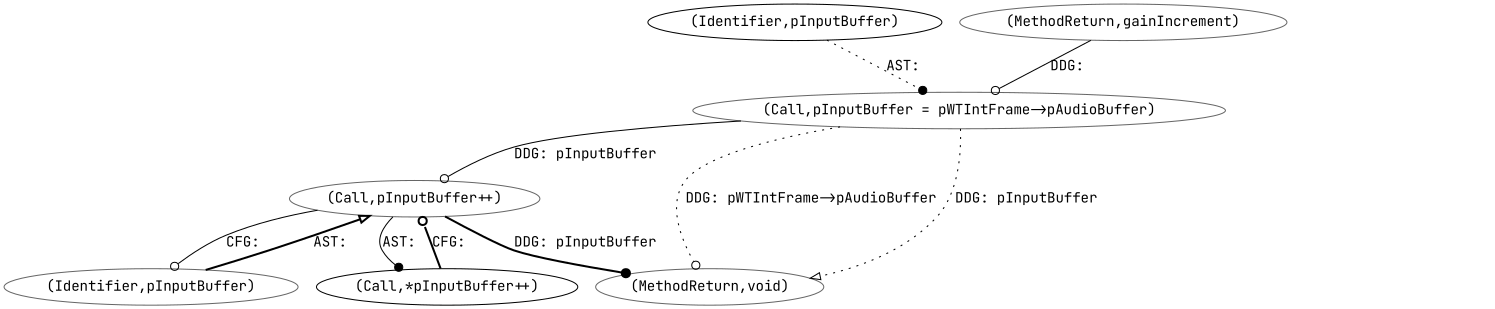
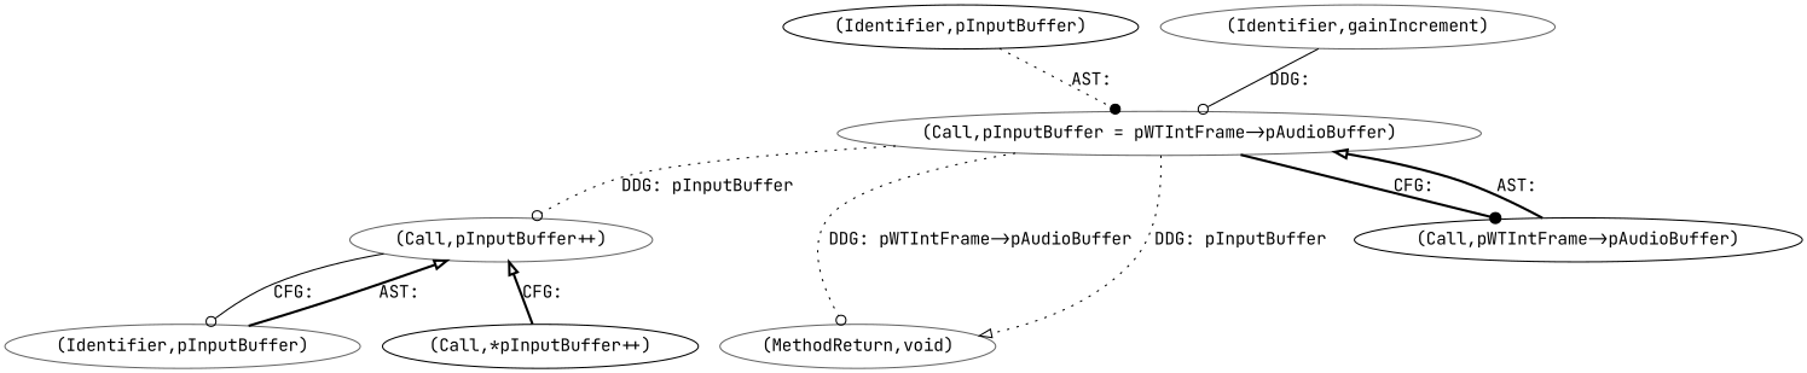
  digraph {
    fontname="JetBrains Mono"
    node [color=gray40 fontname="JetBrains Mono"]
    edge [arrowhead=dot fontname="JetBrains Mono" style=bold]
    n1 [label="(Call,pInputBuffer++)"]
    n2 [label="(MethodReturn,void)"]
    n3 [label="(Identifier,pInputBuffer)"]
    n4 [color=black label="(Call,*pInputBuffer++)"]
    n5 [label="(Call,pInputBuffer = pWTIntFrame->pAudioBuffer)"]
+   n6 [color=black label="(Call,pWTIntFrame->pAudioBuffer)"]
    n7 [color=black label="(Identifier,pInputBuffer)"]
-   n8 [label="(MethodReturn,gainIncrement)"]
-   n1 -> n2 [label="DDG: pInputBuffer"]
+   n8 [label="(Identifier,gainIncrement)"]
    n1 -> n3 [arrowhead=odot label="CFG: " style=solid]
-   n1 -> n4 [label="AST: " style=solid]
    n3 -> n1 [arrowhead=onormal label="AST: "]
-   n4 -> n1 [arrowhead=odot label="CFG: "]
-   n5 -> n1 [arrowhead=odot label="DDG: pInputBuffer" style=solid]
+   n4 -> n1 [arrowhead=onormal label="CFG: "]
+   n5 -> n1 [arrowhead=odot label="DDG: pInputBuffer" style=dotted]
    n5 -> n2 [arrowhead=odot label="DDG: pWTIntFrame->pAudioBuffer" style=dotted]
    n5 -> n2 [arrowhead=onormal label="DDG: pInputBuffer" style=dotted]
+   n5 -> n6 [label="CFG: "]
+   n6 -> n5 [arrowhead=onormal label="AST: "]
    n7 -> n5 [label="AST: " style=dotted]
    n8 -> n5 [arrowhead=odot label="DDG: " style=solid]
  }
